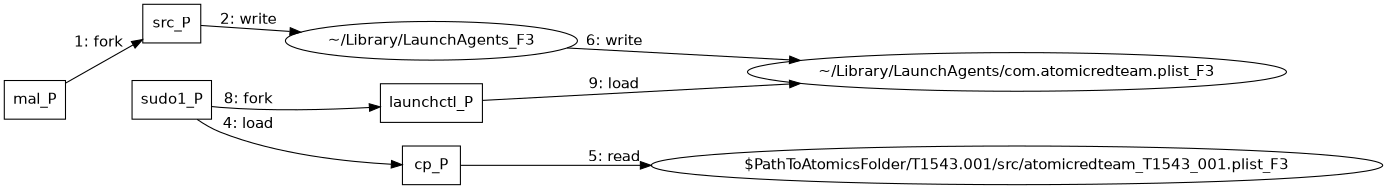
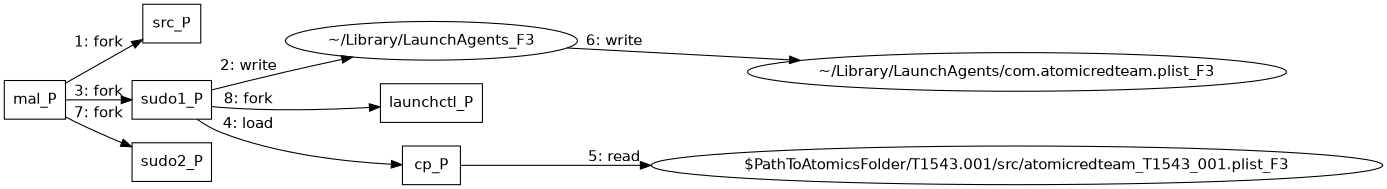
  digraph {
    engine=neato
    fixedsize=false
    fontname="DejaVu Sans"
    fontsize=10
    nodesep=0.3
    rankdir=LR
    ranksep=0
    splines=true
    node [fontname="DejaVu Sans" node_type=Process shape=box]
    edge [fontname="DejaVu Sans"]
    n1 [label=src_P]
    mal_P
    sudo1_P
+   sudo2_P
    "~/Library/LaunchAgents_F3" [node_type=File shape=ellipse]
    cp_P
    launchctl_P
    "~/Library/LaunchAgents/com.atomicredteam.plist_F3" [node_type=File shape=ellipse]
    "$PathToAtomicsFolder/T1543.001/src/atomicredteam_T1543_001.plist_F3" [node_type=File shape=ellipse]
-   n1 -> "~/Library/LaunchAgents_F3" [label="2: write"]
+   sudo1_P -> "~/Library/LaunchAgents_F3" [label="2: write"]
    mal_P -> n1 [label="1: fork"]
+   mal_P -> sudo1_P [label="3: fork"]
+   mal_P -> sudo2_P [label="7: fork"]
    sudo1_P -> cp_P [label="4: load"]
    sudo1_P -> launchctl_P [label="8: fork"]
    "~/Library/LaunchAgents_F3" -> "~/Library/LaunchAgents/com.atomicredteam.plist_F3" [label="6: write"]
    cp_P -> "$PathToAtomicsFolder/T1543.001/src/atomicredteam_T1543_001.plist_F3" [label="5: read"]
-   launchctl_P -> "~/Library/LaunchAgents/com.atomicredteam.plist_F3" [label="9: load"]
  }
